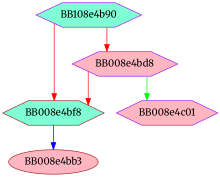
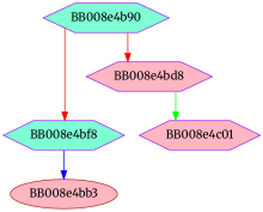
  digraph {
    fontname=Merriweather
    splines=ortho
    node [color=purple fillcolor=lightpink fontname=Merriweather shape=hexagon style=filled]
    edge [color=red fontname=Merriweather]
-   BB008e4b90 [fillcolor=aquamarine label=BB108e4b90]
+   BB008e4b90 [fillcolor=aquamarine]
    BB008e4bd8
-   BB008e4bf8 [color=brown fillcolor=aquamarine]
+   BB008e4bf8 [fillcolor=aquamarine]
    BB008e4c01
    BB008e4bb3 [color=brown shape=ellipse]
    BB008e4b90 -> BB008e4bd8
    BB008e4b90 -> BB008e4bf8
-   BB008e4bd8 -> BB008e4bf8
    BB008e4bd8 -> BB008e4c01 [color=green]
    BB008e4bf8 -> BB008e4bb3 [color=blue]
  }
